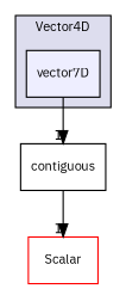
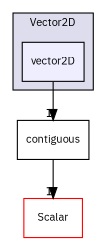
  digraph {
    compound=true
    fontname="IBM Plex Sans"
    node [fontname="IBM Plex Sans" fontsize=10 shape=box]
    edge [fontname="IBM Plex Sans" headlabel=1 labeldistance=1.5 labelfontname=Helvetica labelfontsize=10]
-   n1 [fillcolor="#eeeeff" label=vector7D pencolor=black style=filled]
+   n1 [fillcolor="#eeeeff" label=vector2D pencolor=black style=filled]
    n2 [label=contiguous]
    n3 [color=red label=Scalar]
    subgraph cluster_1 {
      bgcolor="#ddddee"
      fontsize=10
-     label=Vector4D
+     label=Vector2D
      pencolor=black
      n1
    }
    n1 -> n2
    n2 -> n3
  }
